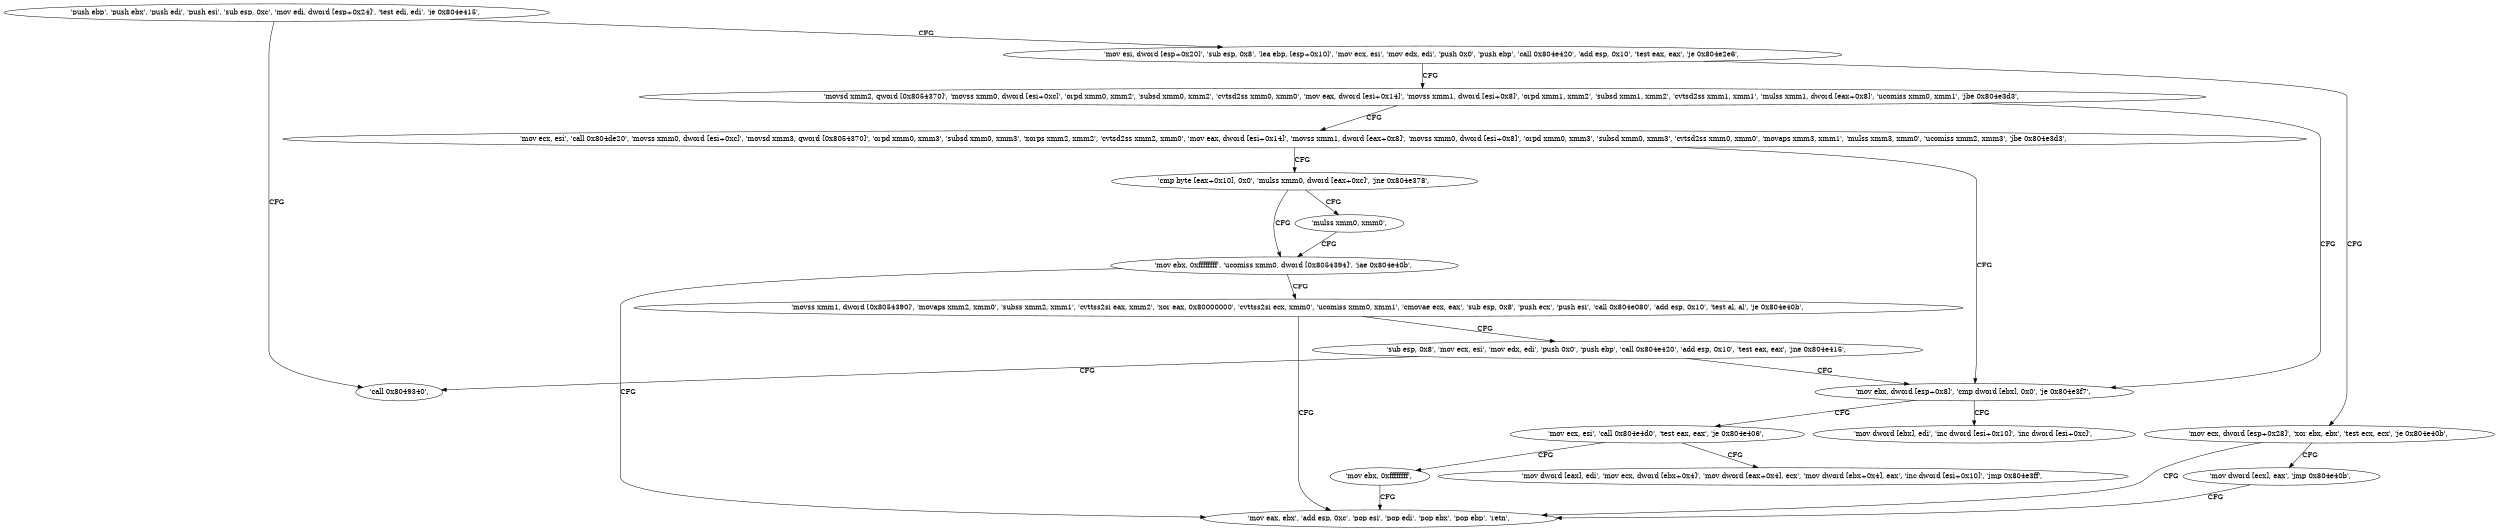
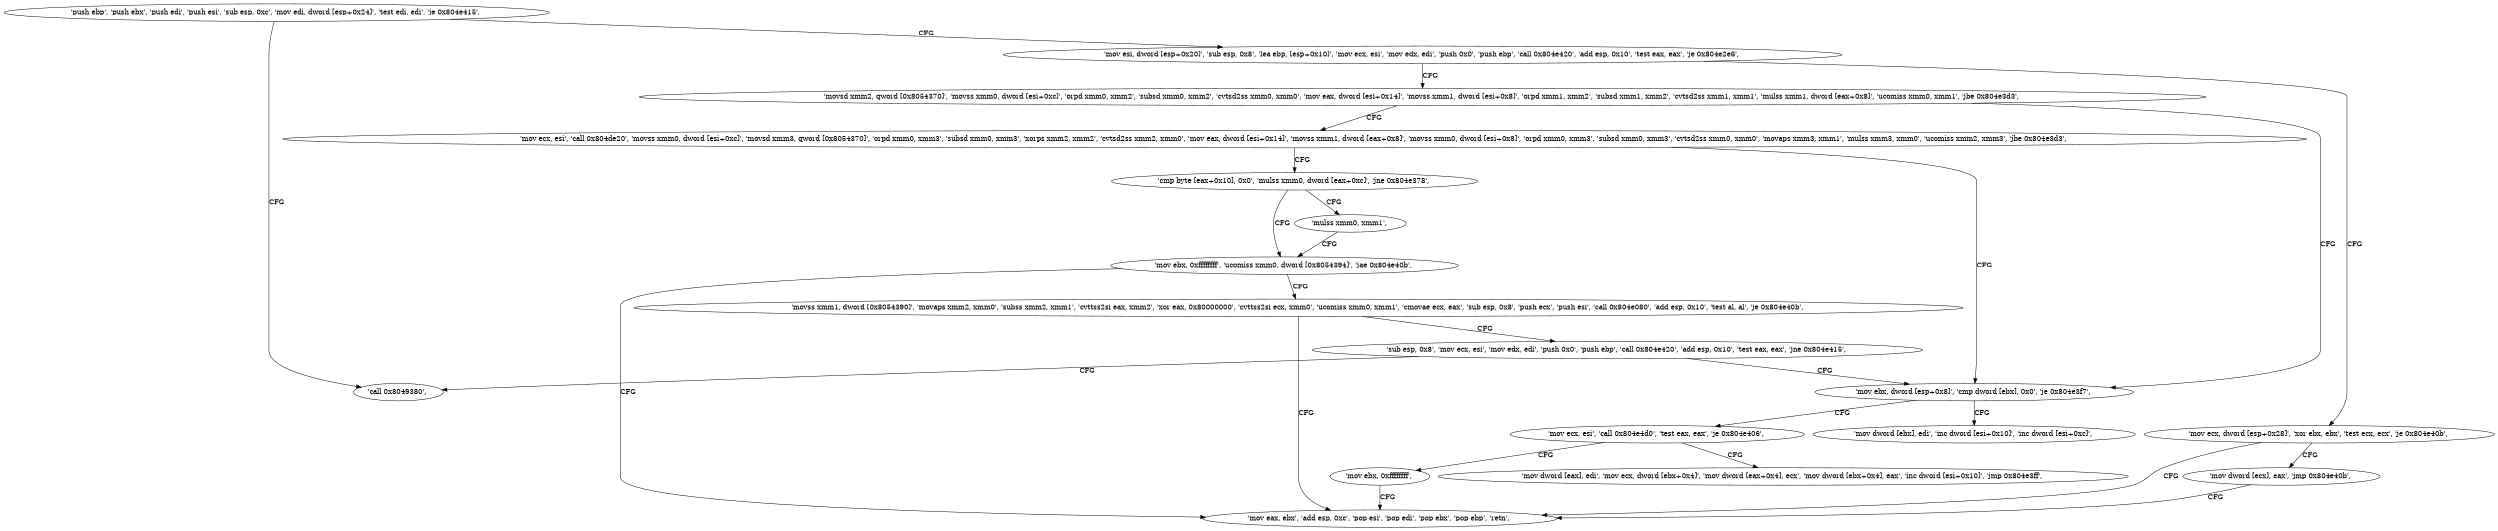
  digraph {
    fontname="DejaVu Serif"
    node [fontname="DejaVu Serif"]
    edge [fontname="DejaVu Serif"]
    n1 [label="'push ebp', 'push ebx', 'push edi', 'push esi', 'sub esp, 0xc', 'mov edi, dword [esp+0x24]', 'test edi, edi', 'je 0x804e415', "]
-   n2 [label="'call 0x8049340',"]
+   n2 [label="'call 0x8049380', "]
    n3 [label="'mov esi, dword [esp+0x20]', 'sub esp, 0x8', 'lea ebp, [esp+0x10]', 'mov ecx, esi', 'mov edx, edi', 'push 0x0', 'push ebp', 'call 0x804e420', 'add esp, 0x10', 'test eax, eax', 'je 0x804e2e6', "]
    n4 [label="'movsd xmm2, qword [0x8054370]', 'movss xmm0, dword [esi+0xc]', 'orpd xmm0, xmm2', 'subsd xmm0, xmm2', 'cvtsd2ss xmm0, xmm0', 'mov eax, dword [esi+0x14]', 'movss xmm1, dword [esi+0x8]', 'orpd xmm1, xmm2', 'subsd xmm1, xmm2', 'cvtsd2ss xmm1, xmm1', 'mulss xmm1, dword [eax+0x8]', 'ucomiss xmm0, xmm1', 'jbe 0x804e3d3', "]
    n5 [label="'mov ecx, dword [esp+0x28]', 'xor ebx, ebx', 'test ecx, ecx', 'je 0x804e40b', "]
    n6 [label="'mov ebx, dword [esp+0x8]', 'cmp dword [ebx], 0x0', 'je 0x804e3f7', "]
    n7 [label="'mov ecx, esi', 'call 0x804de20', 'movss xmm0, dword [esi+0xc]', 'movsd xmm3, qword [0x8054370]', 'orpd xmm0, xmm3', 'subsd xmm0, xmm3', 'xorps xmm2, xmm2', 'cvtsd2ss xmm2, xmm0', 'mov eax, dword [esi+0x14]', 'movss xmm1, dword [eax+0x8]', 'movss xmm0, dword [esi+0x8]', 'orpd xmm0, xmm3', 'subsd xmm0, xmm3', 'cvtsd2ss xmm0, xmm0', 'movaps xmm3, xmm1', 'mulss xmm3, xmm0', 'ucomiss xmm2, xmm3', 'jbe 0x804e3d3', "]
    n8 [label="'mov eax, ebx', 'add esp, 0xc', 'pop esi', 'pop edi', 'pop ebx', 'pop ebp', 'retn', "]
    n9 [label="'mov dword [ecx], eax', 'jmp 0x804e40b', "]
    n10 [label="'mov dword [ebx], edi', 'inc dword [esi+0x10]', 'inc dword [esi+0xc]', "]
    n11 [label="'mov ecx, esi', 'call 0x804e4d0', 'test eax, eax', 'je 0x804e406', "]
    n12 [label="'cmp byte [eax+0x10], 0x0', 'mulss xmm0, dword [eax+0xc]', 'jne 0x804e378', "]
    n13 [label="'mov ebx, 0xffffffff', "]
    n14 [label="'mov dword [eax], edi', 'mov ecx, dword [ebx+0x4]', 'mov dword [eax+0x4], ecx', 'mov dword [ebx+0x4], eax', 'inc dword [esi+0x10]', 'jmp 0x804e3ff', "]
    n15 [label="'mov ebx, 0xffffffff', 'ucomiss xmm0, dword [0x8054394]', 'jae 0x804e40b', "]
-   n16 [label="'mulss xmm0, xmm0',"]
+   n16 [label="'mulss xmm0, xmm1', "]
    n17 [label="'movss xmm1, dword [0x8054390]', 'movaps xmm2, xmm0', 'subss xmm2, xmm1', 'cvttss2si eax, xmm2', 'xor eax, 0x80000000', 'cvttss2si ecx, xmm0', 'ucomiss xmm0, xmm1', 'cmovae ecx, eax', 'sub esp, 0x8', 'push ecx', 'push esi', 'call 0x804e080', 'add esp, 0x10', 'test al, al', 'je 0x804e40b', "]
    n18 [label="'sub esp, 0x8', 'mov ecx, esi', 'mov edx, edi', 'push 0x0', 'push ebp', 'call 0x804e420', 'add esp, 0x10', 'test eax, eax', 'jne 0x804e415', "]
    n1 -> n2 [label=CFG]
    n1 -> n3 [label=CFG]
    n3 -> n4 [label=CFG]
    n3 -> n5 [label=CFG]
    n4 -> n6 [label=CFG]
    n4 -> n7 [label=CFG]
    n5 -> n8 [label=CFG]
    n5 -> n9 [label=CFG]
    n6 -> n10 [label=CFG]
    n6 -> n11 [label=CFG]
    n7 -> n6 [label=CFG]
    n7 -> n12 [label=CFG]
    n9 -> n8 [label=CFG]
    n11 -> n13 [label=CFG]
    n11 -> n14 [label=CFG]
    n12 -> n15 [label=CFG]
    n12 -> n16 [label=CFG]
    n13 -> n8 [label=CFG]
    n15 -> n8 [label=CFG]
    n15 -> n17 [label=CFG]
    n16 -> n15 [label=CFG]
    n17 -> n8 [label=CFG]
    n17 -> n18 [label=CFG]
    n18 -> n2 [label=CFG]
    n18 -> n6 [label=CFG]
  }
